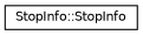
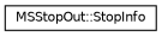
  digraph {
    rankdir=LR
-   n1 [color=black fillcolor=white fontname=Helvetica fontsize=10 height=0.2 label="StopInfo::StopInfo" shape=record style=filled width=0.4]
+   n1 [color=black fillcolor=white fontname=Helvetica fontsize=10 height=0.2 label="MSStopOut::StopInfo" shape=record style=filled width=0.4]
  }
